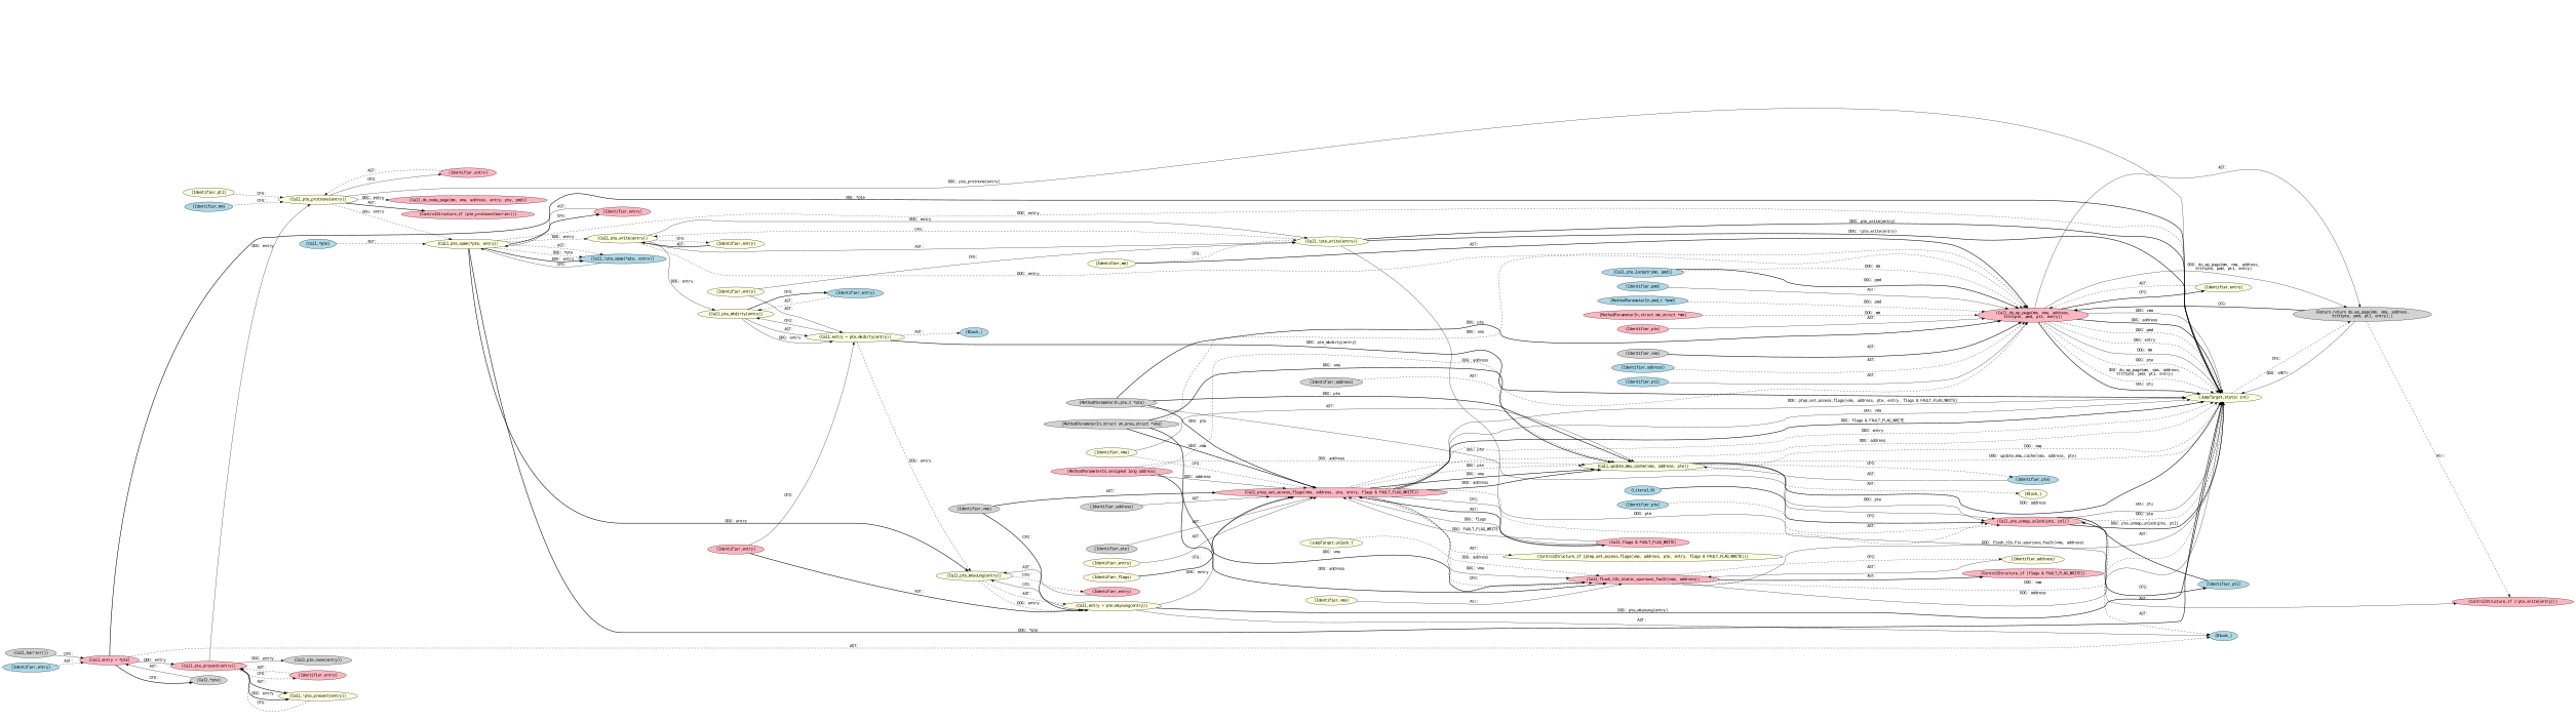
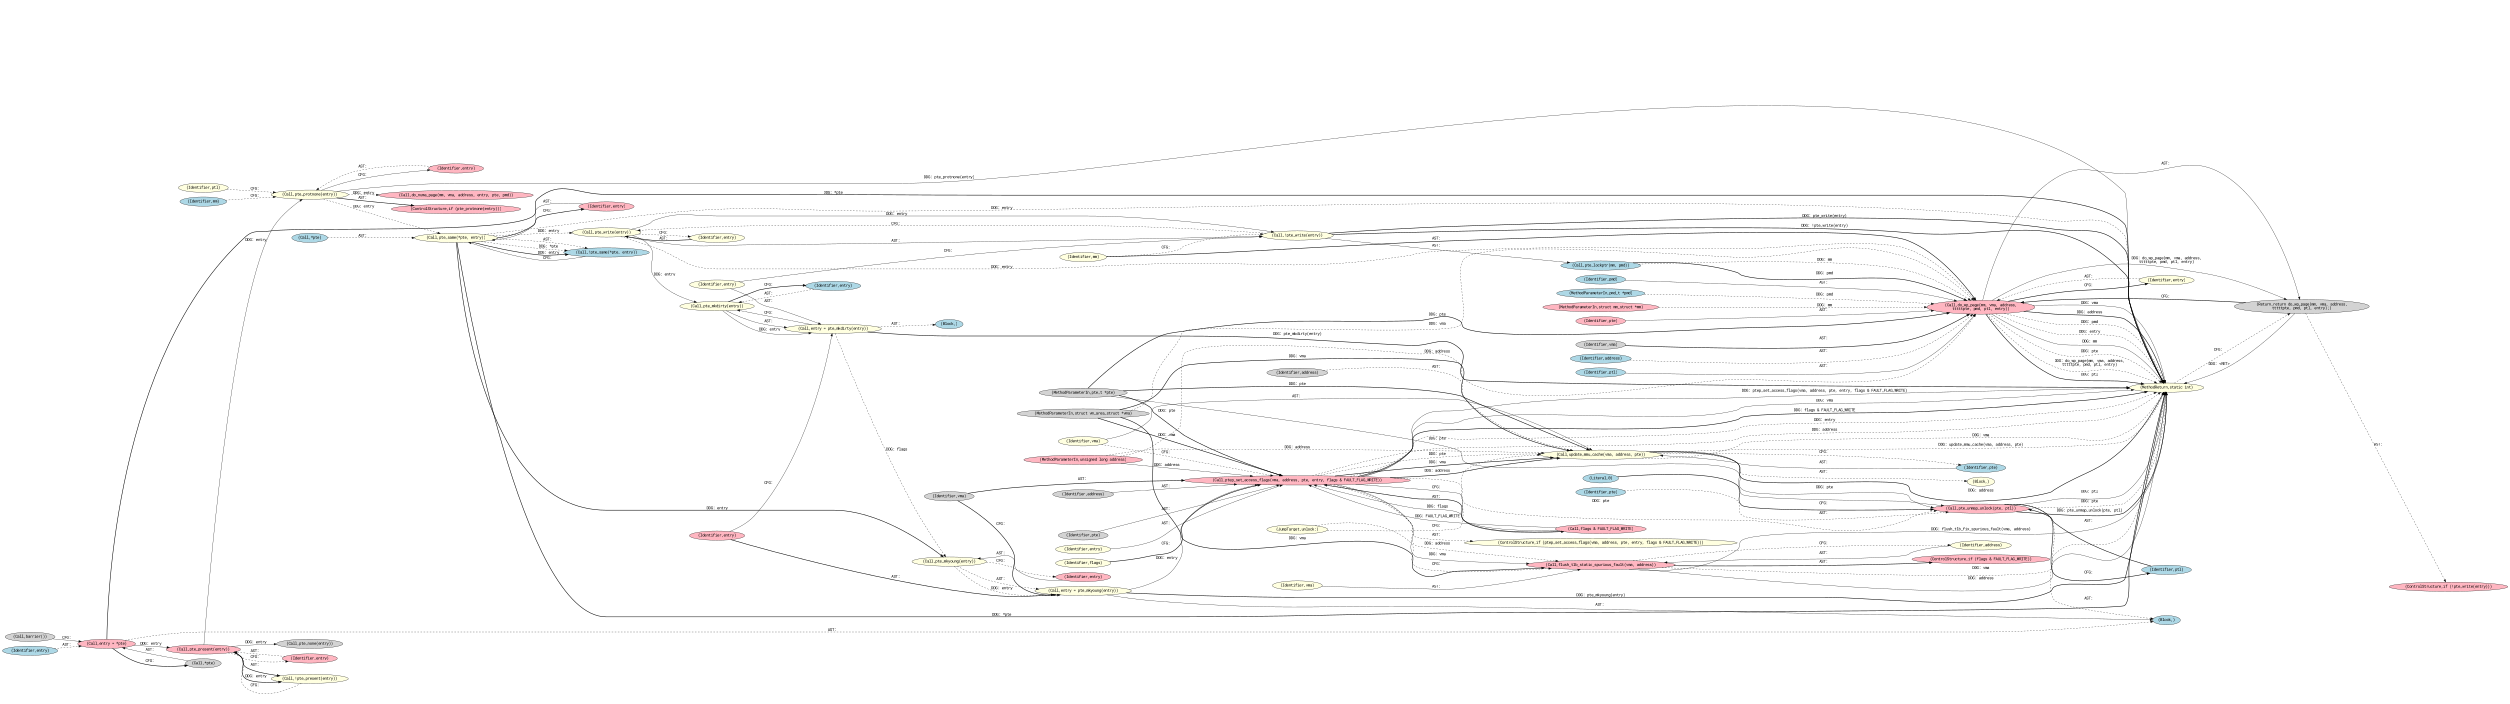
  digraph {
    fontname="Roboto Mono"
    rankdir=LR
    node [fillcolor=lightyellow fontname="Roboto Mono" style=filled]
    edge [fontname="Roboto Mono" style=dashed]
    n1 [label="(Call,pte_write(entry))"]
    n2 [label="(Call,!pte_write(entry))"]
    n3 [fillcolor=lightpink label="(Call,do_wp_page(mm, vma, address,\n\t\t\t\t\tpte, pmd, ptl, entry))"]
    n4 [label="(Call,pte_mkdirty(entry))"]
    n5 [label="(Identifier,entry)"]
-   n6 [label="(JumpTarget,static int)"]
+   n6 [label="(MethodReturn,static int)"]
    n7 [fillcolor=lightpink label="(ControlStructure,if (!pte_write(entry)))"]
    n8 [fillcolor=lightgrey label="(Return,return do_wp_page(mm, vma, address,\n\t\t\t\t\tpte, pmd, ptl, entry);)"]
    n9 [label="(Identifier,entry)"]
    n10 [label="(Call,entry = pte_mkdirty(entry))"]
    n11 [fillcolor=lightblue label="(Identifier,entry)"]
    n12 [label="(Call,pte_same(*pte, entry))"]
    n13 [label="(Call,pte_mkyoung(entry))"]
    n14 [fillcolor=lightblue label="(Call,!pte_same(*pte, entry))"]
    n15 [fillcolor=lightpink label="(Identifier,entry)"]
    n16 [label="(Call,entry = pte_mkyoung(entry))"]
    n17 [fillcolor=lightpink label="(Identifier,entry)"]
    n18 [label="(Call,pte_protnone(entry))"]
-   n19 [fillcolor=lightpink label="(ControlStructure,if (pte_protnone(barrier)))"]
+   n19 [fillcolor=lightpink label="(ControlStructure,if (pte_protnone(entry)))"]
    n20 [fillcolor=lightpink label="(Identifier,entry)"]
    n21 [fillcolor=lightpink label="(Call,do_numa_page(mm, vma, address, entry, pte, pmd))"]
    n22 [fillcolor=lightpink label="(Call,pte_present(entry))"]
    n23 [label="(Call,!pte_present(entry))"]
    n24 [fillcolor=lightgrey label="(Call,pte_none(entry))"]
    n25 [fillcolor=lightpink label="(Identifier,entry)"]
    n26 [fillcolor=lightpink label="(Call,entry = *pte)"]
    n27 [fillcolor=lightgrey label="(Call,*pte)"]
    n28 [fillcolor=lightblue label="(Block,)"]
    n29 [fillcolor=lightblue label="(Block,)"]
    n30 [fillcolor=lightpink label="(Call,ptep_set_access_flags(vma, address, pte, entry, flags & FAULT_FLAG_WRITE))"]
    n31 [label="(Call,update_mmu_cache(vma, address, pte))"]
    n32 [fillcolor=lightpink label="(Call,pte_unmap_unlock(pte, ptl))"]
    n33 [fillcolor=lightpink label="(Call,flush_tlb_static_spurious_fault(vma, address))"]
    n34 [fillcolor=lightpink label="(Call,flags & FAULT_FLAG_WRITE)"]
    n35 [label="(ControlStructure,if (ptep_set_access_flags(vma, address, pte, entry, flags & FAULT_FLAG_WRITE)))"]
    n36 [label="(Block,)"]
    n37 [fillcolor=lightblue label="(Identifier,pte)"]
    n38 [fillcolor=lightblue label="(Identifier,ptl)"]
    n39 [fillcolor=lightpink label="(ControlStructure,if (flags & FAULT_FLAG_WRITE))"]
    n40 [label="(Identifier,address)"]
    n41 [fillcolor=lightgrey label="(Call,barrier())"]
    n42 [fillcolor=lightblue label="(Identifier,mm)"]
    n43 [fillcolor=lightgrey label="(Identifier,vma)"]
    n44 [label="(Identifier,flags)"]
    n45 [fillcolor=lightgrey label="(Identifier,address)"]
    n46 [label="(Identifier,ptl)"]
    n47 [fillcolor=lightgrey label="(Identifier,vma)"]
    n48 [fillcolor=lightblue label="(Identifier,address)"]
    n49 [fillcolor=lightgrey label="(Identifier,pte)"]
    n50 [fillcolor=lightblue label="(Identifier,ptl)"]
    n51 [fillcolor=lightpink label="(MethodParameterIn,unsigned long address)"]
    n52 [label="(Identifier,vma)"]
    n53 [fillcolor=lightgrey label="(Identifier,address)"]
    n54 [fillcolor=lightblue label="(Identifier,pmd)"]
    n55 [fillcolor=lightblue label="(Call,*pte)"]
    n56 [label="(Identifier,vma)"]
    n57 [fillcolor=lightpink label="(Identifier,entry)"]
    n58 [label="(Identifier,entry)"]
    n59 [fillcolor=lightblue label="(Literal,0)"]
    n60 [label="(Identifier,entry)"]
    n61 [fillcolor=lightblue label="(Identifier,pte)"]
    n62 [fillcolor=lightblue label="(MethodParameterIn,pmd_t *pmd)"]
    n63 [fillcolor=lightpink label="(MethodParameterIn,struct mm_struct *mm)"]
    n64 [fillcolor=lightgrey label="(MethodParameterIn,pte_t *pte)"]
    n65 [label="(JumpTarget,unlock:)"]
    n66 [fillcolor=lightpink label="(Identifier,pte)"]
    n67 [fillcolor=lightblue label="(Identifier,entry)"]
    n68 [label="(Identifier,mm)"]
    n69 [fillcolor=lightgrey label="(MethodParameterIn,struct vm_area_struct *vma)"]
    n70 [fillcolor=lightblue label="(Call,pte_lockptr(mm, pmd))"]
    n1 -> n2 [label="AST: " style=solid]
    n1 -> n2 [label="DDG: entry" style=solid]
    n1 -> n3 [label="DDG: entry"]
    n1 -> n4 [label="DDG: entry" style=solid]
    n1 -> n5 [label="CFG: "]
    n2 -> n1 [label="CFG: "]
    n2 -> n6 [label="DDG: !pte_write(entry)" style=bold]
    n2 -> n6 [label="DDG: pte_write(entry)" style=bold]
-   n2 -> n7 [label="AST: " style=solid]
+   n2 -> n70 [label="AST: " style=solid]
    n3 -> n6 [label="DDG: vma" style=solid]
    n3 -> n6 [label="DDG: address" style=bold]
    n3 -> n6 [label="DDG: pmd"]
    n3 -> n6 [label="DDG: entry"]
    n3 -> n6 [label="DDG: mm" style=solid]
    n3 -> n6 [label="DDG: pte"]
    n3 -> n6 [label="DDG: do_wp_page(mm, vma, address,\n\t\t\t\t\tpte, pmd, ptl, entry)"]
    n3 -> n6 [label="DDG: ptl" style=bold]
    n3 -> n8 [label="AST: " style=solid]
    n3 -> n8 [label="DDG: do_wp_page(mm, vma, address,\n\t\t\t\t\tpte, pmd, ptl, entry)" style=solid]
    n3 -> n9 [label="CFG: " style=bold]
    n4 -> n10 [label="AST: " style=solid]
    n4 -> n10 [label="DDG: entry" style=solid]
    n4 -> n11 [label="CFG: " style=bold]
    n5 -> n1 [label="AST: " style=bold]
    n6 -> n8 [label="CFG: "]
    n8 -> n3 [label="CFG: " style=bold]
    n8 -> n6 [label="DDG: <RET>" style=solid]
    n8 -> n7 [label="AST: "]
    n9 -> n3 [label="AST: "]
    n10 -> n4 [label="CFG: " style=solid]
    n10 -> n6 [label="DDG: pte_mkdirty(entry)" style=bold]
-   n10 -> n13 [label="DDG: entry"]
+   n10 -> n13 [label="DDG: flags"]
    n10 -> n29 [label="AST: "]
    n11 -> n4 [label="AST: "]
    n12 -> n1 [label="DDG: entry"]
    n12 -> n6 [label="DDG: *pte" style=bold]
    n12 -> n6 [label="DDG: entry"]
    n12 -> n13 [label="DDG: entry" style=bold]
    n12 -> n14 [label="AST: "]
    n12 -> n14 [label="DDG: *pte"]
    n12 -> n14 [label="DDG: entry" style=bold]
    n12 -> n15 [label="CFG: " style=bold]
    n13 -> n16 [label="AST: "]
    n13 -> n16 [label="DDG: entry"]
    n13 -> n17 [label="CFG: "]
    n14 -> n12 [label="CFG: " style=solid]
    n15 -> n12 [label="AST: " style=solid]
    n16 -> n6 [label="DDG: pte_mkyoung(entry)" style=bold]
-   n16 -> n13 [label="CFG: " style=solid]
    n16 -> n28 [label="AST: " style=solid]
    n16 -> n30 [label="DDG: entry" style=solid]
    n17 -> n13 [label="AST: " style=solid]
    n18 -> n6 [label="DDG: pte_protnone(entry)" style=solid]
    n18 -> n12 [label="DDG: entry"]
    n18 -> n19 [label="AST: " style=bold]
    n18 -> n20 [label="CFG: " style=solid]
    n18 -> n21 [label="DDG: entry"]
    n20 -> n18 [label="AST: "]
    n22 -> n18 [label="DDG: entry" style=solid]
    n22 -> n23 [label="AST: " style=bold]
    n22 -> n23 [label="DDG: entry" style=bold]
    n22 -> n24 [label="DDG: entry" style=solid]
    n22 -> n25 [label="CFG: "]
    n23 -> n22 [label="CFG: "]
    n25 -> n22 [label="AST: "]
    n26 -> n6 [label="DDG: *pte" style=bold]
    n26 -> n22 [label="DDG: entry" style=solid]
    n26 -> n27 [label="CFG: " style=bold]
    n26 -> n28 [label="AST: "]
    n27 -> n26 [label="AST: " style=solid]
    n30 -> n6 [label="DDG: ptep_set_access_flags(vma, address, pte, entry, flags & FAULT_FLAG_WRITE)" style=solid]
    n30 -> n6 [label="DDG: vma" style=solid]
    n30 -> n6 [label="DDG: flags & FAULT_FLAG_WRITE" style=bold]
    n30 -> n6 [label="DDG: entry"]
    n30 -> n6 [label="DDG: address"]
    n30 -> n31 [label="DDG: vma" style=bold]
    n30 -> n31 [label="DDG: address" style=bold]
    n30 -> n31 [label="DDG: pte"]
    n30 -> n32 [label="DDG: pte"]
    n30 -> n33 [label="DDG: vma" style=solid]
    n30 -> n33 [label="DDG: address"]
    n30 -> n34 [label="CFG: " style=solid]
    n30 -> n35 [label="AST: "]
    n31 -> n6 [label="DDG: vma"]
    n31 -> n6 [label="DDG: update_mmu_cache(vma, address, pte)"]
    n31 -> n6 [label="DDG: address" style=bold]
    n31 -> n32 [label="DDG: pte" style=solid]
    n31 -> n36 [label="AST: "]
    n31 -> n37 [label="CFG: "]
    n32 -> n6 [label="DDG: pte"]
    n32 -> n6 [label="DDG: pte_unmap_unlock(pte, ptl)" style=bold]
    n32 -> n6 [label="DDG: ptl" style=solid]
    n32 -> n28 [label="AST: "]
    n32 -> n38 [label="CFG: " style=bold]
    n33 -> n6 [label="DDG: flush_tlb_fix_spurious_fault(vma, address)" style=solid]
    n33 -> n6 [label="DDG: vma"]
    n33 -> n6 [label="DDG: address" style=solid]
    n33 -> n39 [label="AST: " style=bold]
    n33 -> n40 [label="CFG: "]
    n34 -> n30 [label="AST: " style=bold]
    n34 -> n30 [label="DDG: flags" style=solid]
    n34 -> n30 [label="DDG: FAULT_FLAG_WRITE" style=solid]
    n37 -> n31 [label="AST: " style=solid]
    n38 -> n32 [label="AST: " style=bold]
    n40 -> n33 [label="AST: " style=solid]
    n41 -> n26 [label="CFG: " style=solid]
    n42 -> n18 [label="CFG: "]
    n43 -> n3 [label="AST: " style=bold]
    n44 -> n30 [label="CFG: " style=bold]
    n45 -> n31 [label="AST: "]
    n46 -> n18 [label="CFG: "]
    n47 -> n16 [label="CFG: " style=bold]
    n47 -> n30 [label="AST: " style=bold]
    n48 -> n3 [label="AST: "]
    n49 -> n30 [label="AST: " style=solid]
    n50 -> n3 [label="AST: " style=solid]
    n51 -> n3 [label="DDG: address"]
    n51 -> n30 [label="DDG: address" style=solid]
    n51 -> n31 [label="DDG: address"]
-   n51 -> n33 [label="DDG: address" style=bold]
    n52 -> n30 [label="CFG: "]
    n52 -> n31 [label="AST: " style=solid]
    n53 -> n30 [label="AST: " style=solid]
    n54 -> n3 [label="AST: " style=solid]
    n55 -> n12 [label="AST: "]
    n56 -> n33 [label="AST: " style=solid]
    n57 -> n10 [label="CFG: " style=solid]
    n57 -> n16 [label="AST: " style=bold]
    n58 -> n2 [label="CFG: " style=solid]
    n58 -> n10 [label="AST: " style=solid]
    n59 -> n32 [label="CFG: " style=bold]
    n60 -> n30 [label="AST: " style=solid]
    n61 -> n32 [label="AST: "]
    n62 -> n3 [label="DDG: pmd"]
    n63 -> n3 [label="DDG: mm"]
    n64 -> n3 [label="DDG: pte" style=bold]
    n64 -> n30 [label="DDG: pte" style=bold]
    n64 -> n31 [label="DDG: pte" style=bold]
    n64 -> n32 [label="DDG: pte" style=solid]
+   n65 -> n31 [label="CFG: "]
    n65 -> n33 [label="CFG: "]
    n66 -> n3 [label="AST: " style=solid]
    n67 -> n26 [label="AST: "]
    n68 -> n2 [label="CFG: "]
    n68 -> n3 [label="AST: " style=bold]
    n69 -> n3 [label="DDG: vma"]
    n69 -> n30 [label="DDG: vma" style=bold]
    n69 -> n31 [label="DDG: vma" style=bold]
    n69 -> n33 [label="DDG: vma" style=bold]
    n70 -> n3 [label="DDG: mm"]
    n70 -> n3 [label="DDG: pmd" style=bold]
  }
